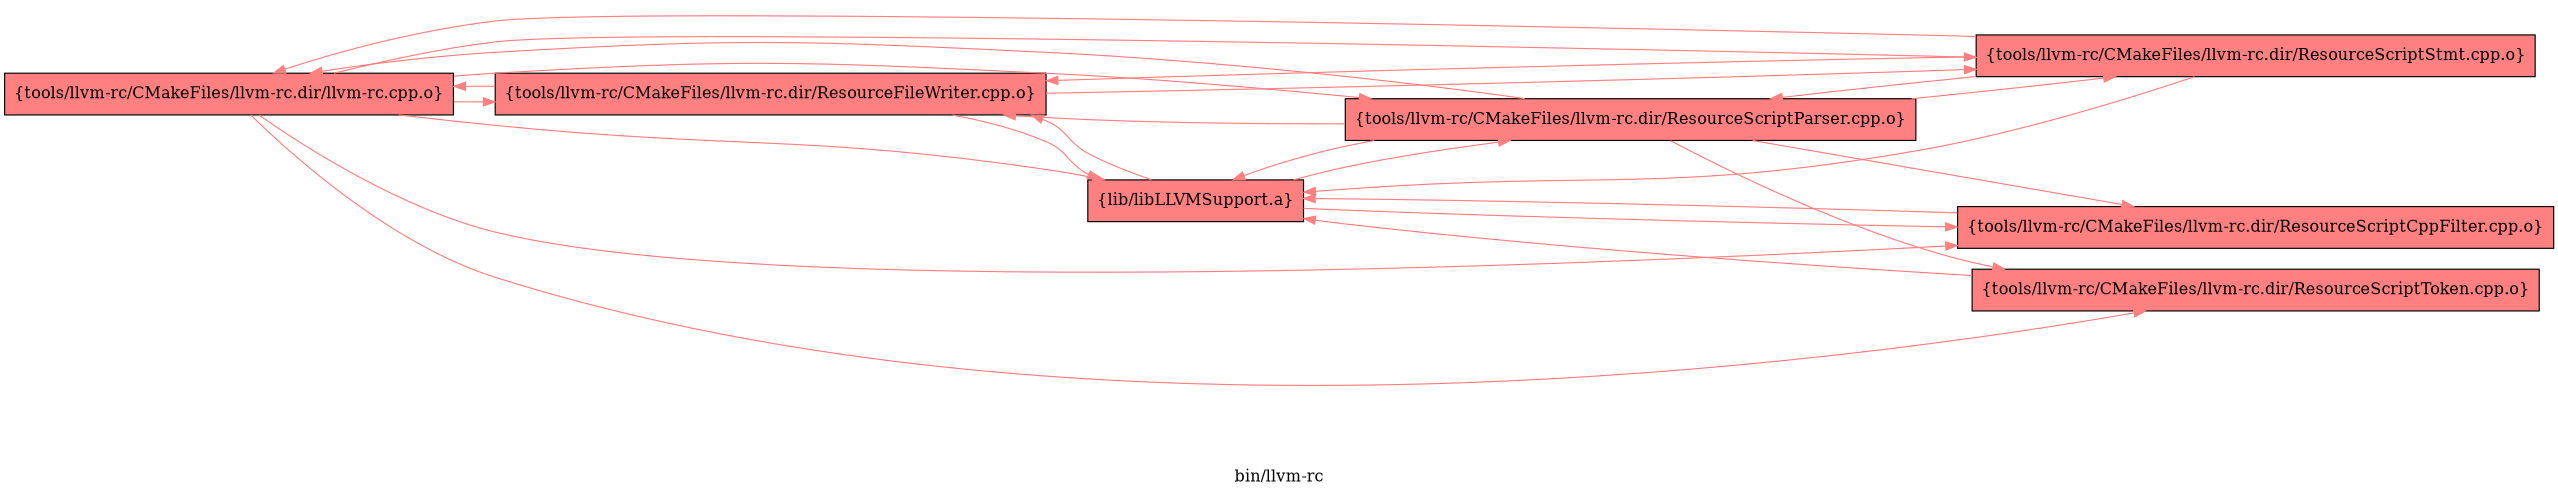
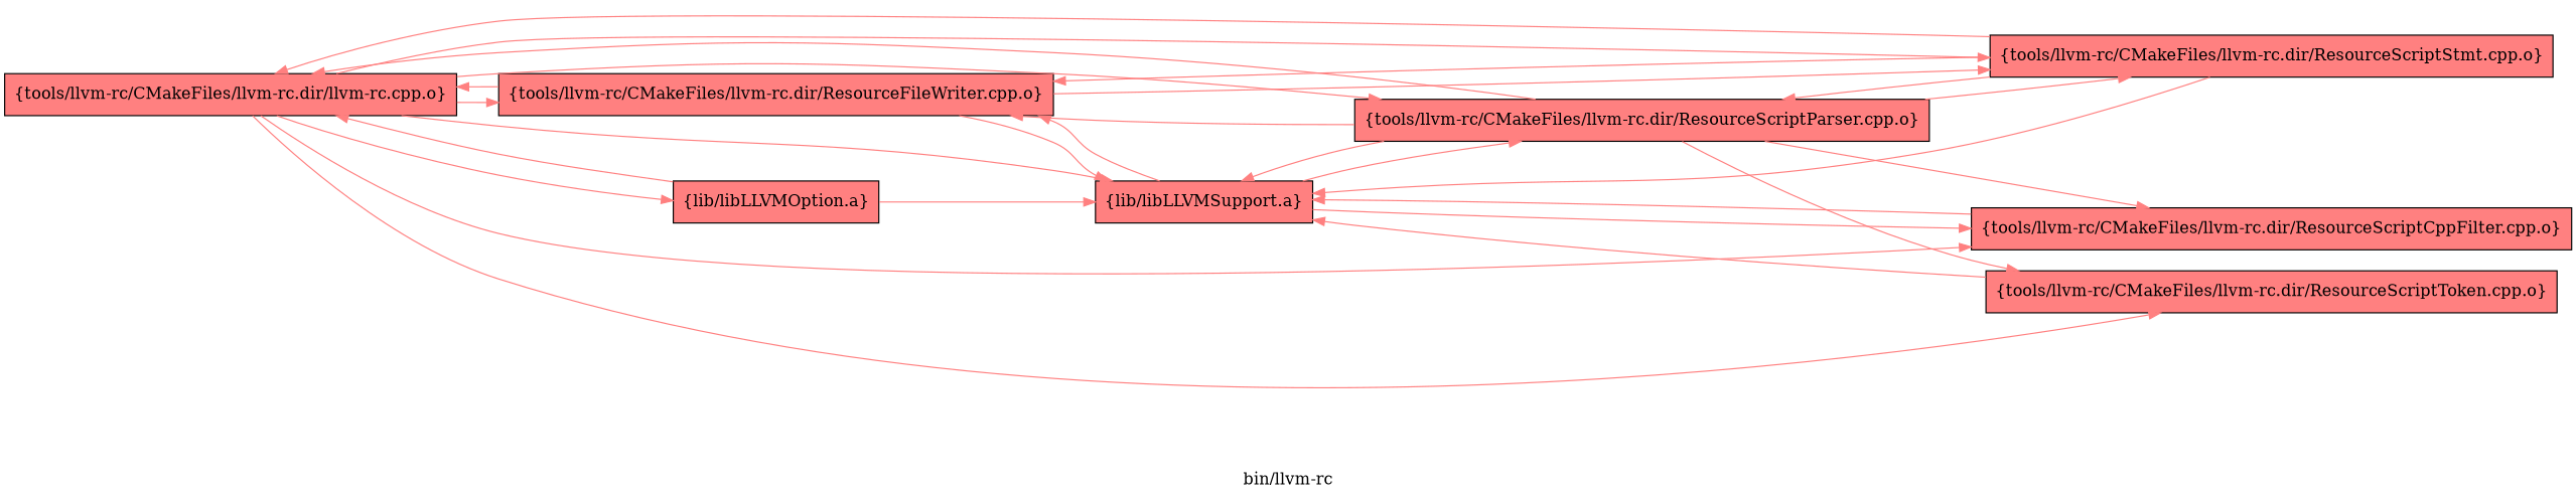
  digraph {
    label="bin/llvm-rc"
    rankdir=LR
    node [fillcolor="1.000000 0.5 1" group=1 shape=box style=filled]
    edge [color="1.000000 0.5 1"]
    n1 [label="{tools/llvm-rc/CMakeFiles/llvm-rc.dir/llvm-rc.cpp.o}"]
    n2 [label="{tools/llvm-rc/CMakeFiles/llvm-rc.dir/ResourceFileWriter.cpp.o}"]
    n3 [label="{tools/llvm-rc/CMakeFiles/llvm-rc.dir/ResourceScriptCppFilter.cpp.o}"]
    n4 [label="{tools/llvm-rc/CMakeFiles/llvm-rc.dir/ResourceScriptParser.cpp.o}"]
    n5 [label="{tools/llvm-rc/CMakeFiles/llvm-rc.dir/ResourceScriptStmt.cpp.o}"]
    n6 [label="{tools/llvm-rc/CMakeFiles/llvm-rc.dir/ResourceScriptToken.cpp.o}"]
+   n7 [label="{lib/libLLVMOption.a}"]
    n8 [label="{lib/libLLVMSupport.a}"]
    subgraph sub_1 {
      rank=same
      n1
    }
    n1 -> n2
    n1 -> n3
    n1 -> n4
    n1 -> n5
    n1 -> n6
+   n1 -> n7
    n1 -> n8
    n2 -> n1
    n2 -> n5
    n2 -> n8
    n3 -> n8
    n4 -> n1
    n4 -> n2
    n4 -> n3
    n4 -> n5
    n4 -> n6
    n4 -> n8
    n5 -> n1
    n5 -> n2
    n5 -> n4
    n5 -> n8
    n6 -> n8
+   n7 -> n1
+   n7 -> n8
    n8 -> n2
    n8 -> n3
    n8 -> n4
  }
